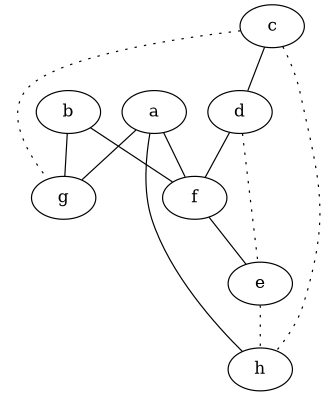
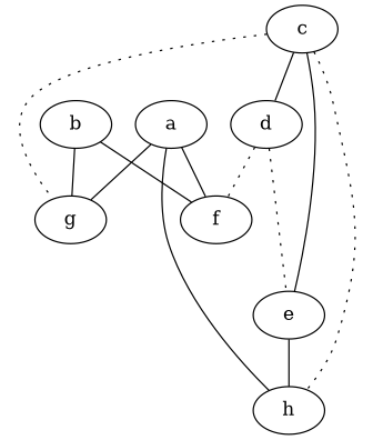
  graph {
    fontname="DejaVu Serif"
    node [fontname="DejaVu Serif"]
    edge [fontname="DejaVu Serif"]
    a
    f
    g
    h
    b
    e
    c
    d
    a -- f
    a -- g
    a -- h [style=solid]
    b -- f
    b -- g [style=solid]
-   e -- h [style=dotted]
+   e -- h
    c -- g [style=dotted]
    c -- h [style=dotted]
-   f -- e
+   c -- e
    c -- d
-   d -- f [style=solid]
+   d -- f [style=dotted]
    d -- e [style=dotted]
  }
